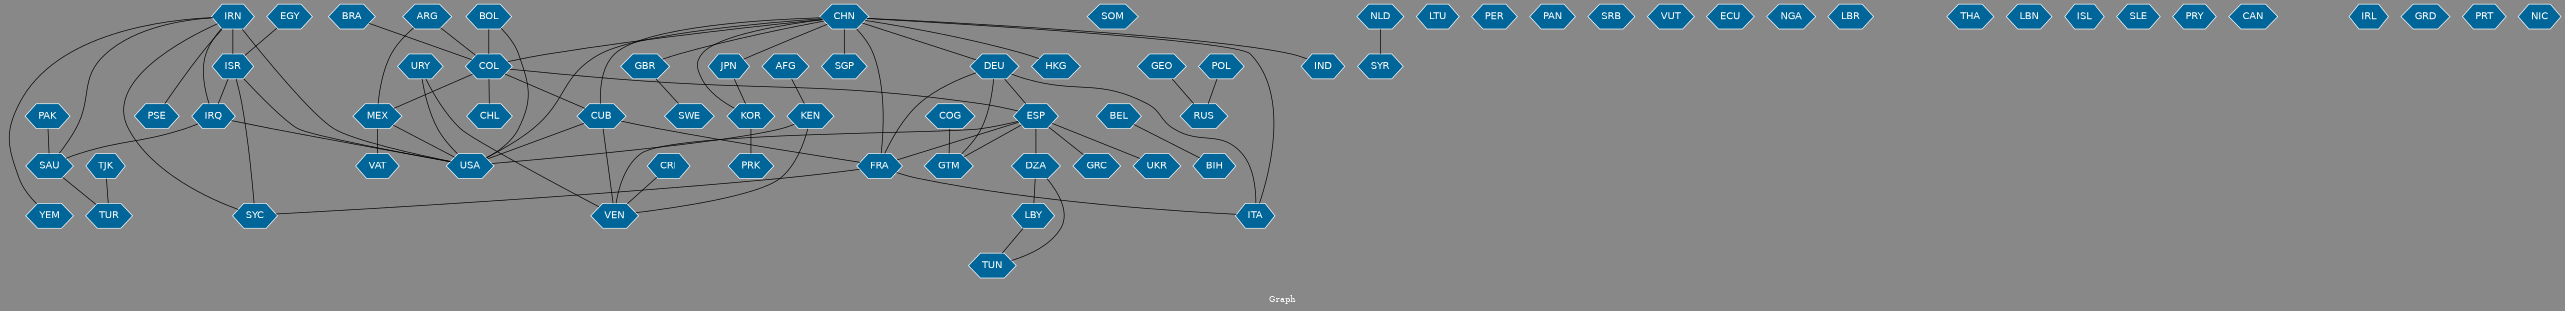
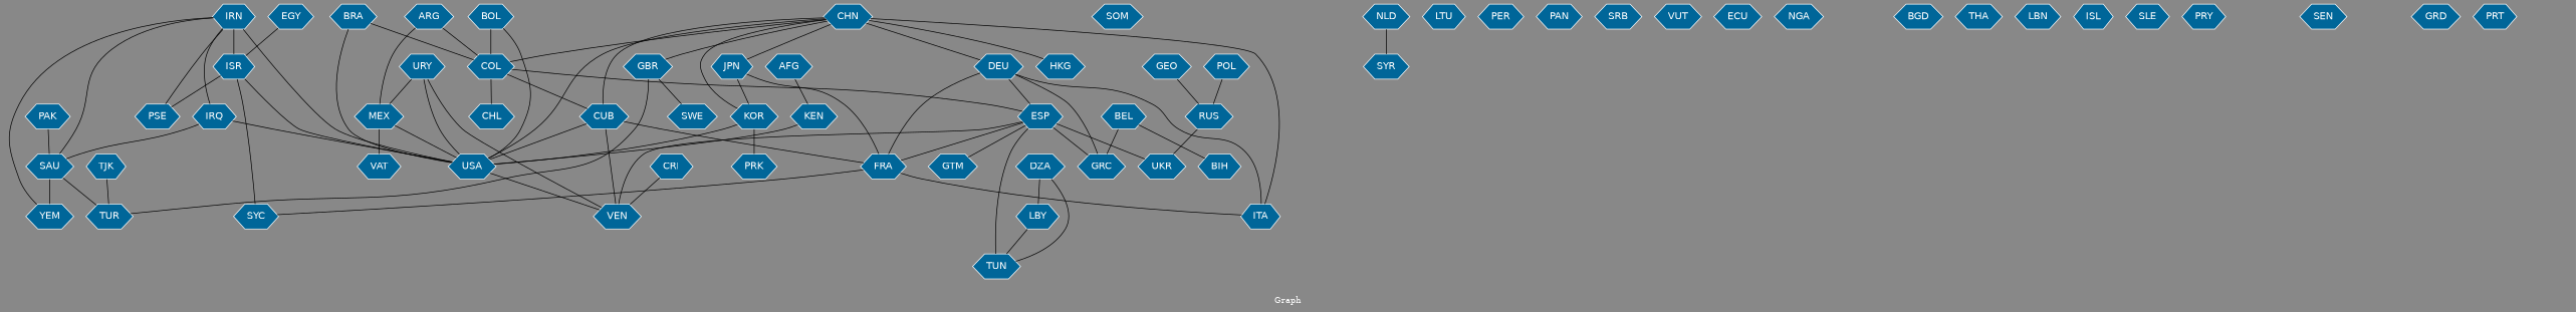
  graph {
    bgcolor="#888888"
    fontcolor=white
    fontsize=12
    label="Graph"
    node [color=white fillcolor="#006699" fontcolor=white fontname=Helvetica shape=hexagon style=filled]
    edge [arrowhead=open color=black fontcolor=white fontname=Courier fontsize=12 weight=1]
    n1 [label=GBR]
    n2 [label=TUR]
    n3 [label=SWE]
    n4 [label=FRA]
    n5 [label=ITA]
    n6 [label=SYC]
    n7 [label=SOM]
    n8 [label=GRC]
    n9 [label=VEN]
    n10 [label=USA]
    n11 [label=TUN]
    n12 [label=GTM]
-   n13 [label=COG]
    n14 [label=DEU]
    n15 [label=ESP]
    n16 [label=UKR]
    n17 [label=COL]
    n18 [label=MEX]
    n19 [label=CUB]
    n20 [label=CHL]
    n21 [label=VAT]
    n22 [label=IRN]
    n23 [label=ISR]
    n24 [label=IRQ]
    n25 [label=SAU]
    n26 [label=PSE]
    n27 [label=YEM]
    n28 [label=RUS]
    n29 [label=BEL]
    n30 [label=BIH]
    n31 [label=SYR]
    n32 [label=LTU]
    n33 [label=AFG]
    n34 [label=KEN]
    n35 [label=BRA]
-   n36 [label=SGP]
    n37 [label=CHN]
    n38 [label=HKG]
    n39 [label=JPN]
    n40 [label=KOR]
-   n41 [label=IND]
    n42 [label=PRK]
    n43 [label=PER]
    n44 [label=EGY]
    n45 [label=PAN]
    n46 [label=BOL]
    n47 [label=SRB]
    n48 [label=VUT]
    n49 [label=ARG]
    n50 [label=ECU]
    n51 [label=NGA]
    n52 [label=CRI]
    n53 [label=NLD]
-   n54 [label=LBR]
    n55 [label=LBY]
+   n56 [label=BGD]
    n57 [label=THA]
    n58 [label=LBN]
    n59 [label=GEO]
    n60 [label=ISL]
    n61 [label=SLE]
    n62 [label=URY]
    n63 [label=DZA]
    n64 [label=PRY]
-   n65 [label=CAN]
-   n67 [label=IRL]
+   n66 [label=SEN]
    n68 [label=PAK]
    n69 [label=GRD]
    n70 [label=PRT]
-   n71 [label=NIC]
    n72 [label=POL]
    n73 [label=TJK]
+   n1 -- n2
    n1 -- n3
    n4 -- n5 [weight=2]
    n4 -- n6 [weight=2]
-   n34 -- n9 [weight=11]
-   n13 -- n12
+   n10 -- n9 [weight=11]
    n14 -- n4 [weight=3]
    n14 -- n5 [weight=2]
-   n14 -- n12 [weight=3]
+   n14 -- n8 [weight=3]
    n14 -- n15 [weight=2]
    n15 -- n4
    n15 -- n8 [weight=3]
    n15 -- n9
-   n15 -- n63 [weight=8]
+   n15 -- n11 [weight=8]
    n15 -- n12 [weight=3]
    n15 -- n16
    n17 -- n15 [weight=3]
-   n17 -- n18 [weight=2]
+   n62 -- n18 [weight=2]
    n17 -- n19 [weight=3]
    n17 -- n20
    n18 -- n10 [weight=4]
    n18 -- n21
    n19 -- n4
    n19 -- n9
    n19 -- n10 [weight=6]
-   n22 -- n6
    n22 -- n10 [weight=8]
    n22 -- n23 [weight=5]
    n22 -- n24
    n22 -- n25 [weight=2]
    n22 -- n26
    n22 -- n27
    n23 -- n6 [weight=2]
    n23 -- n10 [weight=8]
-   n23 -- n24 [weight=7]
+   n23 -- n26 [weight=7]
    n24 -- n10
    n24 -- n25
    n25 -- n2
+   n25 -- n27 [weight=6]
+   n28 -- n16 [weight=10]
+   n29 -- n8 [weight=2]
    n29 -- n30
    n33 -- n34
    n34 -- n10
+   n35 -- n10
    n35 -- n17
    n37 -- n1
-   n37 -- n4 [weight=2]
+   n39 -- n4 [weight=2]
    n37 -- n5 [weight=2]
    n37 -- n10 [weight=3]
    n37 -- n14 [weight=2]
    n37 -- n17
    n37 -- n19
-   n37 -- n36
    n37 -- n38
    n37 -- n39
    n37 -- n40
-   n37 -- n41
    n39 -- n40
+   n40 -- n10
    n40 -- n42
    n44 -- n23 [weight=2]
    n46 -- n10
    n46 -- n17 [weight=2]
    n49 -- n17
    n49 -- n18
    n52 -- n9
    n53 -- n31
    n55 -- n11 [weight=2]
    n59 -- n28
    n62 -- n9
    n62 -- n10
    n63 -- n11
    n63 -- n55
    n68 -- n25
    n72 -- n28
    n73 -- n2
  }
